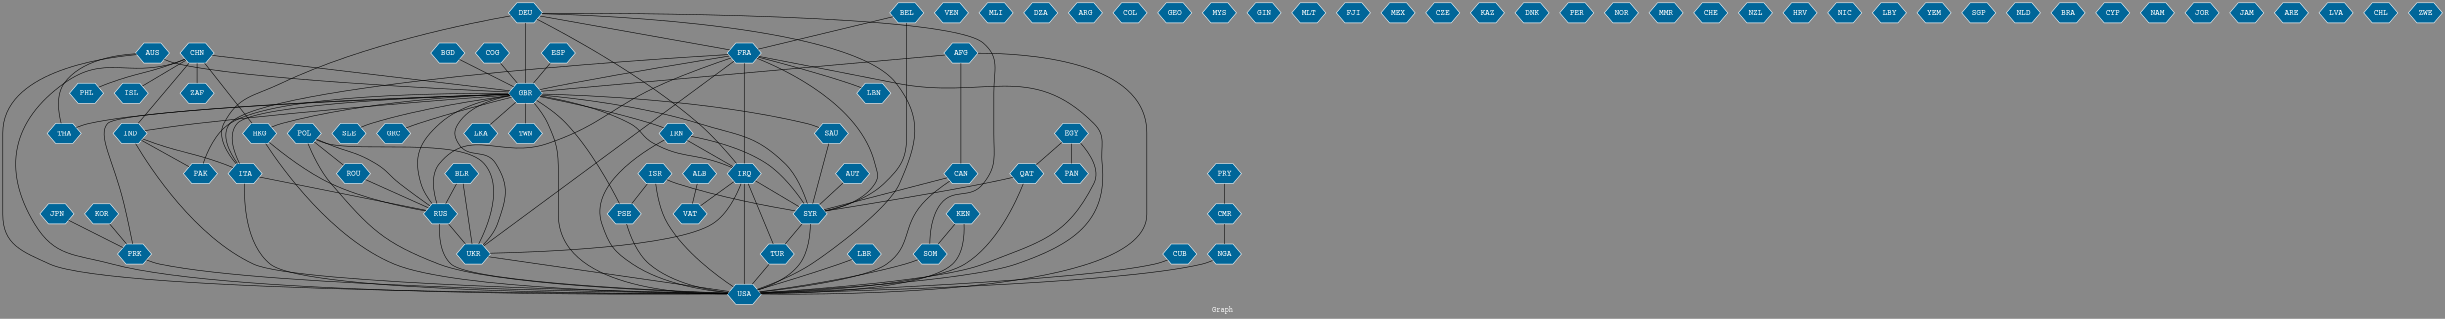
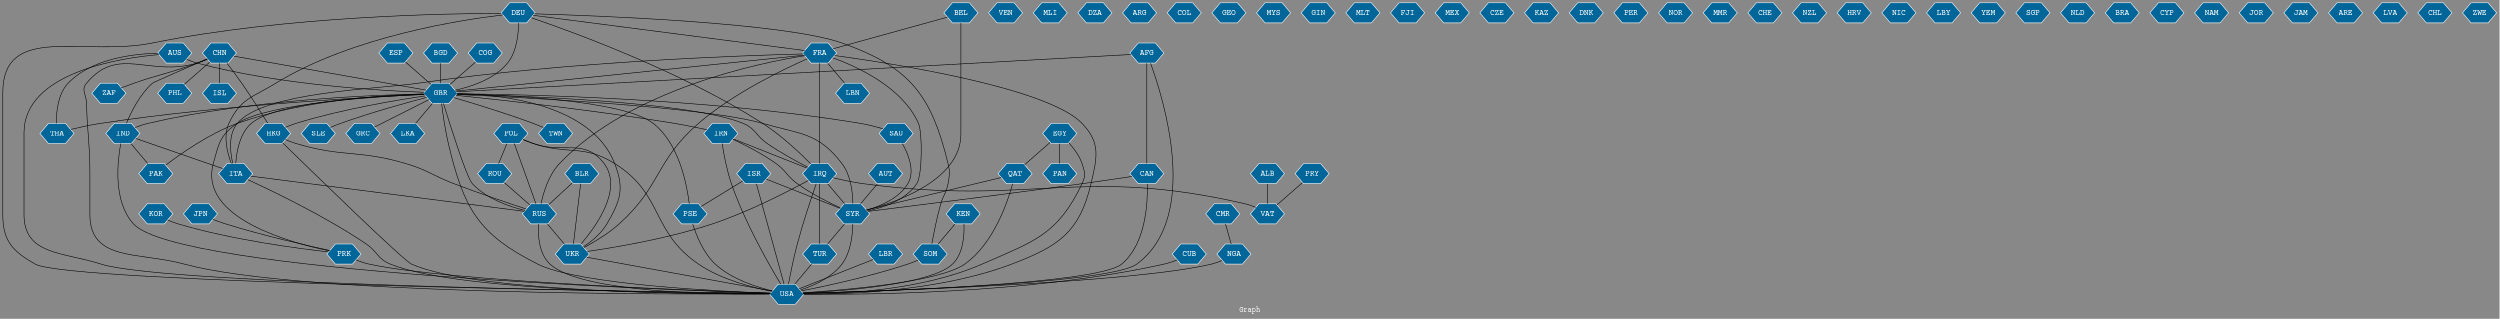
  graph {
    bgcolor="#888888"
    fontcolor=white
    fontname="Courier Prime"
    fontsize=12
    label="Graph"
    node [color=white fillcolor="#006699" fontcolor=white fontname="Courier Prime" shape=hexagon style=filled]
    edge [arrowhead=open color=black fontcolor=white fontname="Courier Prime" fontsize=12 weight=1]
    n1 [label=THA]
    n2 [label=USA]
    n3 [label=PRK]
    n4 [label=VEN]
    n5 [label=CHN]
    n6 [label=HKG]
    n7 [label=GBR]
    n8 [label=ZAF]
    n9 [label=IND]
    n10 [label=PHL]
    n11 [label=ISL]
    n12 [label=RUS]
    n13 [label=IRQ]
    n14 [label=ITA]
    n15 [label=IRN]
    n16 [label=SYR]
    n17 [label=UKR]
    n18 [label=PAK]
    n19 [label=SAU]
    n20 [label=PSE]
    n21 [label=SLE]
    n22 [label=GRC]
    n23 [label=LKA]
    n24 [label=TWN]
    n25 [label=AFG]
    n26 [label=CAN]
    n27 [label=KEN]
    n28 [label=SOM]
    n29 [label=MLI]
    n30 [label=AUS]
    n31 [label=LBR]
    n32 [label=DEU]
    n33 [label=FRA]
    n34 [label=TUR]
    n35 [label=VAT]
    n36 [label=LBN]
    n37 [label=ESP]
    n38 [label=DZA]
    n39 [label=POL]
    n40 [label=ROU]
    n41 [label=ARG]
    n42 [label=JPN]
    n43 [label=COL]
    n44 [label=QAT]
    n45 [label=GEO]
    n46 [label=MYS]
    n47 [label=EGY]
    n48 [label=PAN]
    n49 [label=GIN]
    n50 [label=MLT]
    n51 [label=FJI]
    n52 [label=MEX]
    n53 [label=KOR]
    n54 [label=CZE]
    n55 [label=KAZ]
    n56 [label=DNK]
    n57 [label=BEL]
    n58 [label=PER]
    n59 [label=ISR]
    n60 [label=NOR]
    n61 [label=MMR]
    n62 [label=CUB]
    n63 [label=ALB]
    n64 [label=CHE]
    n65 [label=NZL]
    n66 [label=HRV]
    n67 [label=NIC]
    n68 [label=LBY]
    n69 [label=YEM]
    n70 [label=SGP]
    n71 [label=NLD]
    n72 [label=BRA]
    n73 [label=NGA]
    n74 [label=CYP]
    n75 [label=NAM]
    n76 [label=BLR]
    n77 [label=JOR]
    n78 [label=JAM]
    n79 [label=BGD]
    n80 [label=AUT]
    n81 [label=PRY]
    n82 [label=COG]
    n83 [label=ARE]
    n84 [label=LVA]
    n85 [label=CHL]
    n86 [label=ZWE]
    n87 [label=CMR]
    n3 -- n2 [weight=9]
    n5 -- n2
    n5 -- n6 [weight=6]
    n5 -- n7 [weight=3]
    n5 -- n8
    n5 -- n9 [weight=4]
    n5 -- n10
    n5 -- n11
    n6 -- n2 [weight=2]
    n6 -- n12
    n7 -- n1 [weight=25]
    n7 -- n2 [weight=15]
    n7 -- n3 [weight=2]
    n7 -- n6 [weight=3]
    n7 -- n9 [weight=3]
    n7 -- n12 [weight=3]
    n7 -- n13 [weight=7]
    n7 -- n14
    n7 -- n15 [weight=13]
    n7 -- n16 [weight=5]
    n7 -- n17 [weight=4]
    n7 -- n18
    n7 -- n19
    n7 -- n20 [weight=2]
    n7 -- n21
    n7 -- n22
    n7 -- n23
    n7 -- n24
    n9 -- n2 [weight=3]
    n9 -- n14
    n9 -- n18 [weight=2]
    n12 -- n2 [weight=10]
    n12 -- n17 [weight=28]
    n13 -- n2 [weight=17]
    n13 -- n16 [weight=7]
    n13 -- n17
    n13 -- n34 [weight=2]
    n13 -- n35
    n14 -- n2
    n14 -- n12
    n15 -- n2 [weight=9]
    n15 -- n13
    n15 -- n16 [weight=2]
    n16 -- n2 [weight=39]
    n16 -- n34 [weight=5]
    n17 -- n2 [weight=4]
    n19 -- n16
    n20 -- n2
    n25 -- n2
    n25 -- n7
    n25 -- n26
    n26 -- n2
    n26 -- n16
    n27 -- n2 [weight=3]
    n27 -- n28 [weight=2]
    n28 -- n2 [weight=6]
    n30 -- n1 [weight=2]
    n30 -- n2
    n30 -- n7 [weight=4]
    n31 -- n2 [weight=3]
    n32 -- n2
    n32 -- n7 [weight=4]
    n32 -- n13
    n32 -- n14
    n32 -- n28
    n32 -- n33
    n33 -- n2 [weight=2]
    n33 -- n7 [weight=5]
    n33 -- n12
    n33 -- n13 [weight=7]
    n33 -- n14
    n33 -- n16 [weight=2]
    n33 -- n17
    n33 -- n36
    n34 -- n2 [weight=2]
    n37 -- n7 [weight=5]
    n39 -- n2
    n39 -- n12 [weight=3]
    n39 -- n17
    n39 -- n40
    n40 -- n12
    n42 -- n3
    n44 -- n2
    n44 -- n16
    n47 -- n2
    n47 -- n44
    n47 -- n48
    n53 -- n3
    n57 -- n16 [weight=2]
    n57 -- n33
    n59 -- n2 [weight=2]
    n59 -- n16
    n59 -- n20 [weight=6]
    n62 -- n2 [weight=2]
    n63 -- n35 [weight=4]
    n73 -- n2 [weight=2]
    n76 -- n12
    n76 -- n17 [weight=4]
    n79 -- n7 [weight=3]
    n80 -- n16
-   n81 -- n87
+   n81 -- n35
    n82 -- n7
    n87 -- n73
  }
